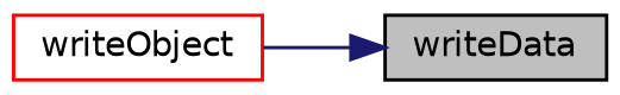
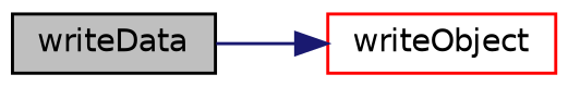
  digraph {
    rankdir=LR
    node [fontname=Helvetica fontsize=10 shape=record]
    n1 [color=black fillcolor=grey75 fontcolor=black height=0.2 label=writeData style=filled width=0.4]
    n2 [color=red height=0.2 label=writeObject width=0.4]
-   n2 -> n1 [color=midnightblue fontname=Helvetica fontsize=10 labelfontname=Helvetica labelfontsize=10 style=solid]
+   n1 -> n2 [color=midnightblue fontname=Helvetica fontsize=10 labelfontname=Helvetica labelfontsize=10 style=solid]
  }
